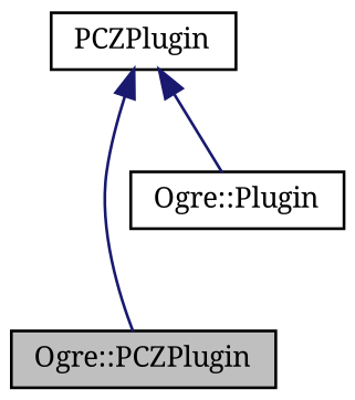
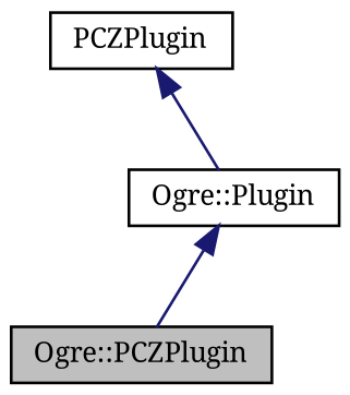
  digraph {
    fontname="Noto Serif"
    node [color=black fontname="Noto Serif" fontsize=10 shape=record]
    edge [color=midnightblue dir=back fontname="Noto Serif" fontsize=10 labelfontname=Helvetica labelfontsize=10 style=solid]
    n1 [fillcolor=grey75 fontcolor=black height=0.2 label="Ogre::PCZPlugin" style=filled width=0.4]
    n2 [height=0.2 label="Ogre::Plugin" width=0.4]
    n3 [height=0.2 label=PCZPlugin width=0.4]
-   n3 -> n1
+   n2 -> n1
    n3 -> n2
  }
